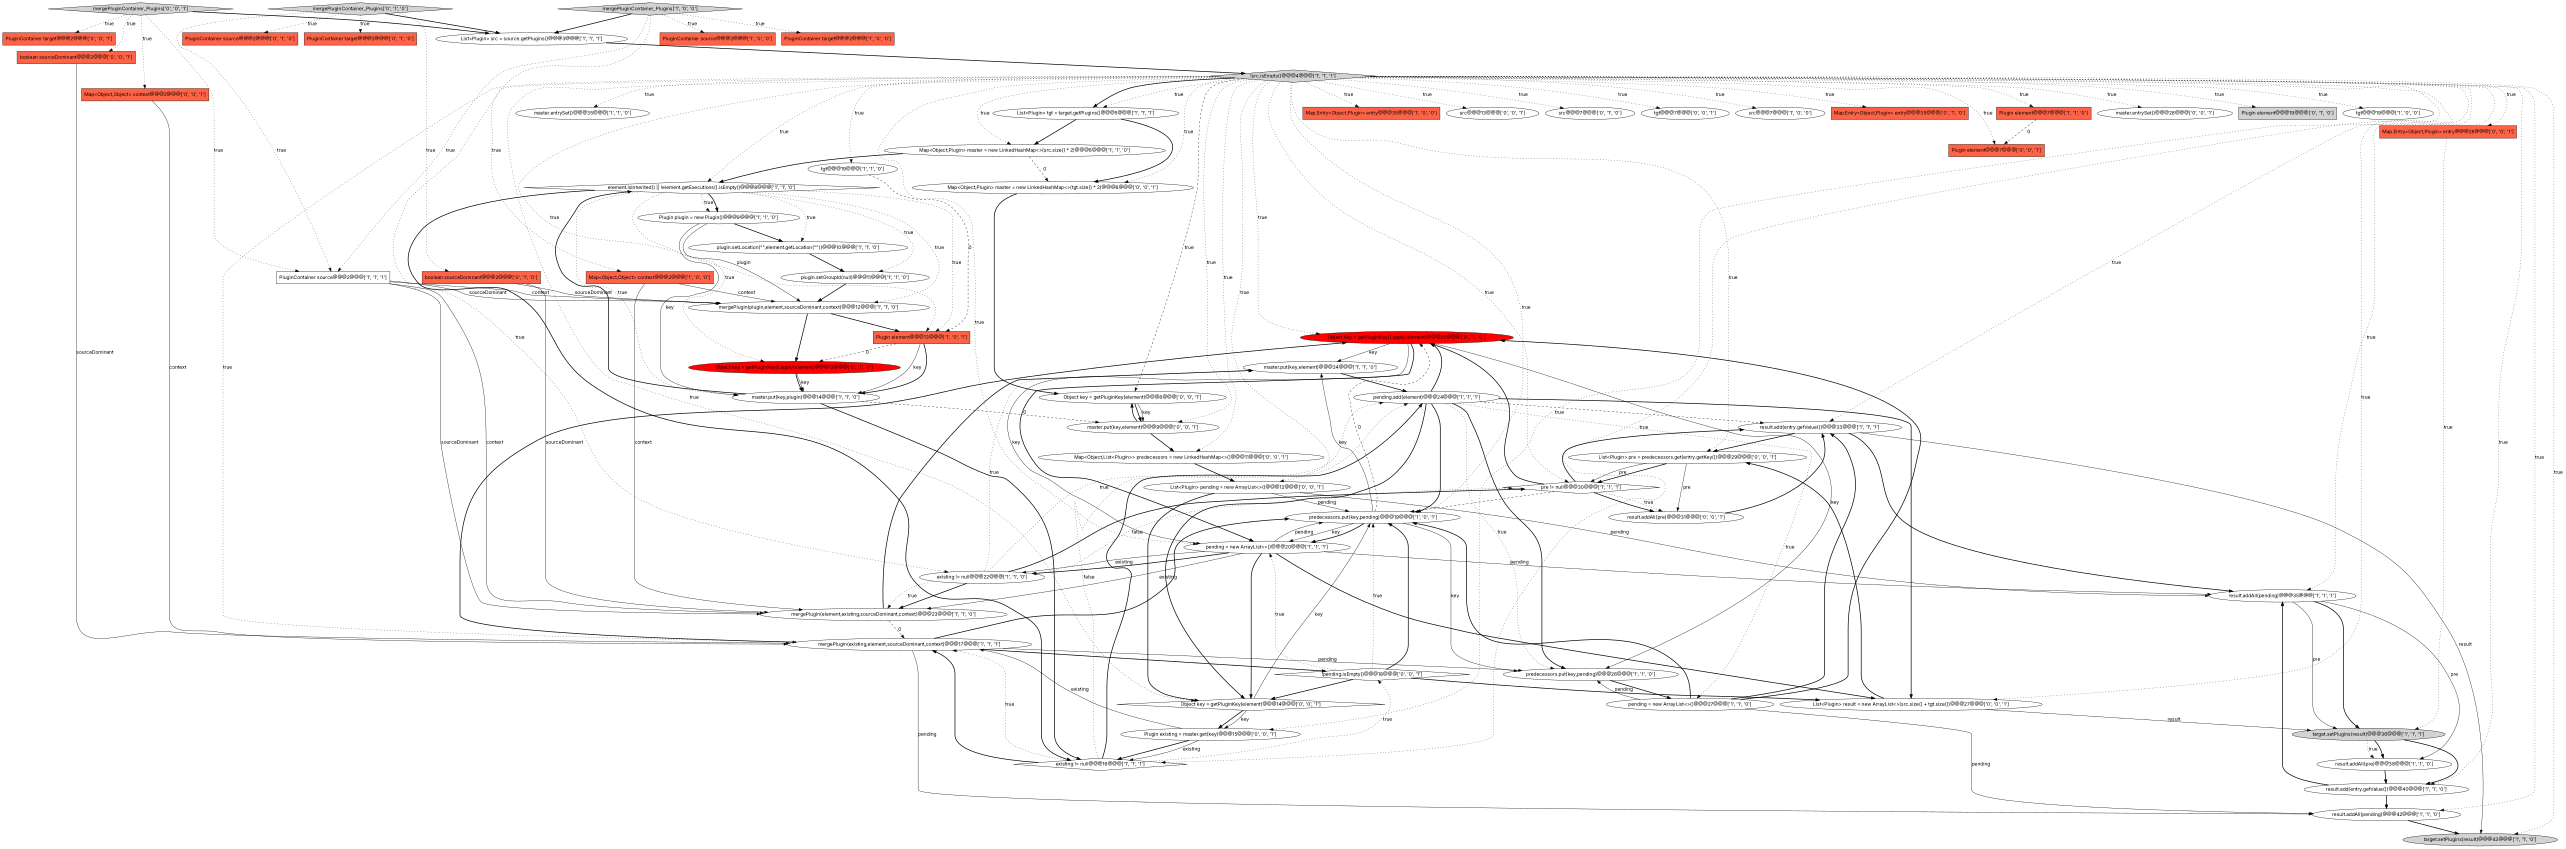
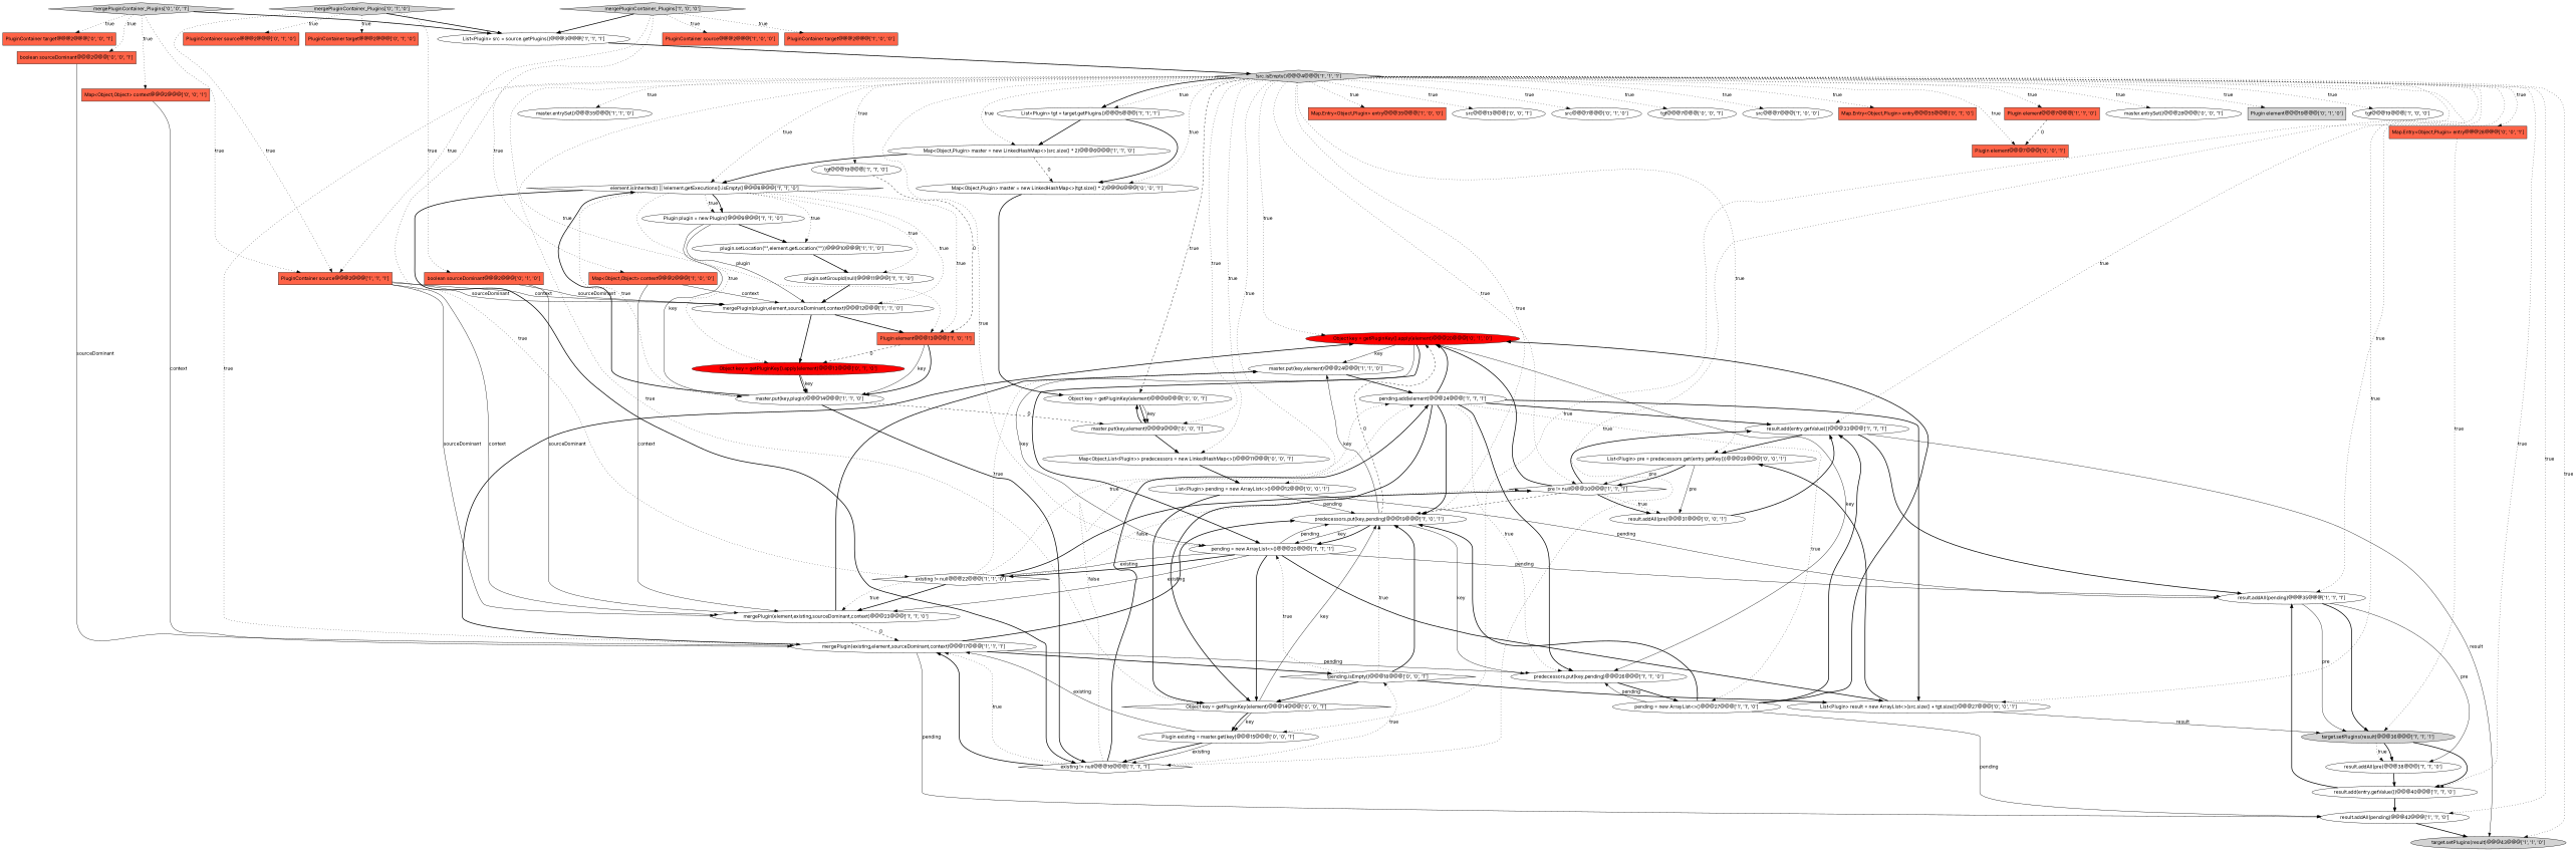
  digraph {
    fontname=Inter
    node [fillcolor=white fontname=Inter shape=ellipse style=filled]
    edge [fontname=Inter style=dotted]
    n1 [label="master.entrySet()@@@35@@@['1', '1', '0']"]
    n2 [fillcolor=red label="Object key = getPluginKey().apply(element)@@@20@@@['0', '1', '0']"]
    n3 [label="master.put(key,element)@@@24@@@['1', '1', '0']"]
    n4 [label="pending = new ArrayList<>()@@@20@@@['1', '1', '1']"]
    n5 [label="predecessors.put(key,pending)@@@26@@@['1', '1', '0']"]
    n6 [label="pending.add(element)@@@24@@@['1', '1', '1']"]
    n7 [label="mergePlugin(element,existing,sourceDominant,context)@@@23@@@['1', '1', '0']"]
    n8 [label="Object key = getPluginKey(element)@@@14@@@['0', '0', '1']" shape=diamond]
    n9 [label="result.addAll(pending)@@@35@@@['1', '1', '1']"]
    n10 [label="predecessors.put(key,pending)@@@19@@@['1', '0', '1']"]
    n11 [label="List<Plugin> result = new ArrayList<>(src.size() + tgt.size())@@@27@@@['0', '0', '1']"]
-   n12 [label="existing != null@@@22@@@['1', '1', '0']"]
+   n12 [label="existing != null@@@22@@@['1', '1', '0']" shape=diamond]
    n13 [label="pending = new ArrayList<>()@@@27@@@['1', '1', '0']"]
    n14 [label="Plugin existing = master.get(key)@@@15@@@['0', '0', '1']"]
    n15 [label="existing != null@@@16@@@['1', '1', '1']" shape=diamond]
    n16 [label="mergePlugin(existing,element,sourceDominant,context)@@@17@@@['1', '1', '1']"]
    n17 [label="!pending.isEmpty()@@@18@@@['0', '0', '1']" shape=diamond]
    n18 [label="result.addAll(pending)@@@42@@@['1', '1', '0']"]
    n19 [label="List<Plugin> src = source.getPlugins()@@@3@@@['1', '1', '1']"]
    n20 [fillcolor=lightgray label="!src.isEmpty()@@@4@@@['1', '1', '1']" shape=diamond]
    n21 [fillcolor=tomato label="Map.Entry<Object,Plugin> entry@@@35@@@['1', '0', '0']" shape=box]
    n22 [label="List<Plugin> tgt = target.getPlugins()@@@5@@@['1', '1', '1']"]
    n23 [label="Map<Object,Plugin> master = new LinkedHashMap<>(src.size() * 2)@@@6@@@['1', '1', '0']"]
    n24 [label="Map<Object,Plugin> master = new LinkedHashMap<>(tgt.size() * 2)@@@6@@@['0', '0', '1']"]
    n25 [label="src@@@13@@@['0', '0', '1']"]
    n26 [label="element.isInherited() || !element.getExecutions().isEmpty()@@@8@@@['1', '1', '0']" shape=diamond]
    n27 [fillcolor=tomato label="Plugin element@@@13@@@['1', '0', '1']" shape=box]
    n28 [label="List<Plugin> pending = new ArrayList<>()@@@12@@@['0', '0', '1']"]
    n29 [label="src@@@7@@@['0', '1', '0']"]
    n30 [label="result.add(entry.getValue())@@@33@@@['1', '1', '1']"]
    n31 [label="List<Plugin> pre = predecessors.get(entry.getKey())@@@29@@@['0', '0', '1']"]
    n32 [fillcolor=lightgray label="target.setPlugins(result)@@@43@@@['1', '1', '0']"]
    n33 [label="tgt@@@7@@@['0', '0', '1']"]
    n34 [label="pre != null@@@30@@@['1', '1', '1']" shape=diamond]
    n35 [label="master.put(key,element)@@@9@@@['0', '0', '1']"]
    n36 [label="Map<Object,List<Plugin>> predecessors = new LinkedHashMap<>()@@@11@@@['0', '0', '1']"]
    n37 [label="Object key = getPluginKey(element)@@@8@@@['0', '0', '1']"]
    n38 [label="tgt@@@19@@@['1', '1', '0']"]
    n39 [label="src@@@7@@@['1', '0', '0']"]
    n40 [label="result.add(entry.getValue())@@@40@@@['1', '1', '0']"]
    n41 [fillcolor=tomato label="Map.Entry<Object,Plugin> entry@@@35@@@['0', '1', '0']" shape=box]
    n42 [fillcolor=tomato label="Plugin element@@@7@@@['0', '0', '1']" shape=box]
    n43 [label="master.entrySet()@@@28@@@['0', '0', '1']"]
    n44 [fillcolor=tomato label="Plugin element@@@7@@@['1', '1', '0']" shape=box]
    n45 [fillcolor=lightgray label="Plugin element@@@19@@@['0', '1', '0']" shape=box]
    n46 [label="tgt@@@19@@@['1', '0', '0']"]
    n47 [fillcolor=tomato label="Map.Entry<Object,Plugin> entry@@@28@@@['0', '0', '1']" shape=box]
    n48 [label="plugin.setGroupId(null)@@@11@@@['1', '1', '0']"]
    n49 [label="mergePlugin(plugin,element,sourceDominant,context)@@@12@@@['1', '1', '0']"]
    n50 [label="plugin.setLocation(\"\",element.getLocation(\"\"))@@@10@@@['1', '1', '0']"]
    n51 [fillcolor=red label="Object key = getPluginKey().apply(element)@@@13@@@['0', '1', '0']"]
    n52 [label="Plugin plugin = new Plugin()@@@9@@@['1', '1', '0']"]
    n53 [label="master.put(key,plugin)@@@14@@@['1', '1', '0']"]
    n54 [fillcolor=tomato label="Map<Object,Object> context@@@2@@@['1', '0', '0']" shape=box]
    n55 [fillcolor=tomato label="boolean sourceDominant@@@2@@@['0', '0', '1']" shape=box]
    n56 [fillcolor=lightgray label="target.setPlugins(result)@@@36@@@['1', '1', '1']"]
    n57 [label="result.addAll(pre)@@@38@@@['1', '1', '0']"]
    n58 [fillcolor=lightgray label="mergePluginContainer_Plugins['0', '0', '1']" shape=diamond]
    n59 [fillcolor=tomato label="PluginContainer target@@@2@@@['0', '0', '1']" shape=box]
    n60 [fillcolor=tomato label="Map<Object,Object> context@@@2@@@['0', '0', '1']" shape=box]
-   n61 [label="PluginContainer source@@@2@@@['1', '1', '1']" shape=box]
+   n61 [fillcolor=tomato label="PluginContainer source@@@2@@@['1', '1', '1']" shape=box]
    n62 [fillcolor=tomato label="PluginContainer source@@@2@@@['0', '1', '0']" shape=box]
    n63 [fillcolor=lightgray label="mergePluginContainer_Plugins['0', '1', '0']" shape=diamond]
    n64 [fillcolor=tomato label="PluginContainer target@@@2@@@['0', '1', '0']" shape=box]
    n65 [fillcolor=tomato label="boolean sourceDominant@@@2@@@['0', '1', '0']" shape=box]
    n66 [fillcolor=lightgray label="mergePluginContainer_Plugins['1', '0', '0']" shape=diamond]
    n67 [fillcolor=tomato label="PluginContainer source@@@2@@@['1', '0', '0']" shape=box]
    n68 [fillcolor=tomato label="PluginContainer target@@@2@@@['1', '0', '0']" shape=box]
    n69 [label="result.addAll(pre)@@@31@@@['0', '0', '1']"]
    n2 -> n3 [label=key style=solid]
    n2 -> n4 [label=key style=solid]
    n2 -> n4 [style=bold]
    n2 -> n5 [label=key style=solid]
    n3 -> n6 [style=bold]
    n4 -> n7 [label=existing style=solid]
    n4 -> n8 [style=bold]
    n4 -> n9 [label=pending style=solid]
    n4 -> n10 [label=pending style=solid]
    n4 -> n11 [style=bold]
    n4 -> n12 [style=bold]
    n4 -> n12 [label=existing style=solid]
    n5 -> n13 [style=bold]
    n6 -> n2 [style=bold]
    n6 -> n5 [label=true]
    n6 -> n5 [style=bold]
    n6 -> n8 [style=bold]
    n6 -> n10 [style=bold]
    n6 -> n11 [style=bold]
    n6 -> n13 [label=true]
-   n6 -> n30 [style=dashed]
+   n6 -> n30 [style=bold]
    n7 -> n3 [style=bold]
    n7 -> n16 [label=0 style=dashed]
    n8 -> n10 [label=key style=solid]
    n8 -> n14 [style=bold]
    n8 -> n14 [label=key style=solid]
    n9 -> n56 [label=pre style=solid]
    n9 -> n56 [style=bold]
    n9 -> n57 [label=pre style=solid]
    n10 -> n2 [label=0 style=dashed]
    n10 -> n3 [label=key style=solid]
    n10 -> n4 [label=key style=solid]
    n10 -> n4 [style=bold]
    n10 -> n5 [label=key style=solid]
    n11 -> n31 [style=bold]
    n11 -> n56 [label=result style=solid]
    n12 -> n3 [label=true]
    n12 -> n6 [label=true]
    n12 -> n7 [style=bold]
    n12 -> n7 [label=true]
    n12 -> n34 [label=false]
    n12 -> n34 [style=bold]
    n13 -> n2 [style=bold]
    n13 -> n5 [label=pending style=solid]
    n13 -> n10 [style=bold]
    n13 -> n18 [label=pending style=solid]
    n13 -> n30 [style=bold]
    n14 -> n15 [label=existing style=solid]
    n14 -> n15 [style=bold]
    n14 -> n16 [label=existing style=solid]
    n15 -> n6 [label=false]
    n15 -> n6 [style=bold]
    n15 -> n16 [style=bold]
    n15 -> n16 [label=true]
    n15 -> n17 [label=true]
    n16 -> n2 [style=bold]
    n16 -> n5 [label=pending style=solid]
    n16 -> n10 [style=bold]
    n16 -> n17 [style=bold]
    n16 -> n18 [label=pending style=solid]
    n17 -> n4 [label=true]
    n17 -> n8 [style=bold]
    n17 -> n10 [label=true]
    n17 -> n10 [style=bold]
    n17 -> n11 [style=bold]
    n18 -> n32 [style=bold]
    n19 -> n20 [style=bold]
    n20 -> n1 [label=true]
    n20 -> n2 [label=true]
    n20 -> n4 [label=true]
    n20 -> n8 [label=true]
    n20 -> n9 [label=true]
    n20 -> n10 [label=true]
    n20 -> n11 [label=true]
    n20 -> n12 [label=true]
    n20 -> n14 [label=true]
    n20 -> n15 [label=true]
    n20 -> n16 [label=true]
    n20 -> n18 [label=true]
    n20 -> n21 [label=true]
    n20 -> n22 [style=bold]
    n20 -> n22 [label=true]
    n20 -> n23 [label=true]
    n20 -> n24 [label=true]
    n20 -> n25 [label=true]
    n20 -> n26 [label=true]
    n20 -> n27 [label=true]
    n20 -> n28 [label=true]
    n20 -> n29 [label=true]
    n20 -> n30 [label=true]
    n20 -> n31 [label=true]
    n20 -> n32 [label=true]
    n20 -> n33 [label=true]
    n20 -> n34 [label=true]
    n20 -> n35 [label=true]
    n20 -> n36 [label=true]
    n20 -> n37 [label=true style=dashed]
    n20 -> n38 [label=true]
    n20 -> n39 [label=true]
    n20 -> n40 [label=true]
    n20 -> n41 [label=true]
    n20 -> n42 [label=true]
    n20 -> n43 [label=true]
    n20 -> n44 [label=true]
    n20 -> n45 [label=true]
    n20 -> n46 [label=true]
    n20 -> n47 [label=true]
    n22 -> n23 [style=bold]
    n22 -> n24 [style=bold]
    n23 -> n24 [label=0 style=dashed]
    n23 -> n26 [style=bold]
    n24 -> n37 [style=bold]
    n26 -> n15 [style=bold]
    n26 -> n27 [label=true]
    n26 -> n48 [label=true]
    n26 -> n49 [label=true]
    n26 -> n50 [label=true]
    n26 -> n51 [label=true]
    n26 -> n52 [label=true]
    n26 -> n52 [style=bold]
    n26 -> n53 [label=true]
    n27 -> n51 [label=0 style=dashed]
    n27 -> n53 [label=key style=solid]
    n27 -> n53 [style=bold]
    n28 -> n8 [style=bold]
    n28 -> n9 [label=pending style=solid]
    n28 -> n10 [label=pending style=solid]
    n30 -> n9 [style=bold]
    n30 -> n31 [style=bold]
    n30 -> n32 [label=result style=solid]
    n31 -> n34 [style=bold]
    n31 -> n34 [label=pre style=solid]
    n31 -> n69 [label=pre style=solid]
    n34 -> n2 [style=bold]
    n34 -> n10 [style=dashed]
    n34 -> n30 [style=bold]
    n34 -> n69 [label=true]
    n34 -> n69 [style=bold]
    n35 -> n36 [style=bold]
    n35 -> n37 [style=bold]
    n36 -> n28 [style=bold]
    n37 -> n35 [style=bold]
    n37 -> n35 [label=key style=solid]
    n38 -> n27 [label=0 style=dashed]
    n40 -> n9 [style=bold]
    n40 -> n18 [style=bold]
    n44 -> n42 [label=0 style=dashed]
    n47 -> n56 [label=true]
    n48 -> n49 [style=bold]
    n49 -> n27 [style=bold]
    n49 -> n51 [style=bold]
    n50 -> n48 [style=bold]
    n51 -> n53 [label=key style=solid]
    n51 -> n53 [style=bold]
    n52 -> n49 [label=plugin style=solid]
    n52 -> n50 [style=bold]
    n52 -> n53 [label=key style=solid]
    n53 -> n15 [style=bold]
    n53 -> n26 [style=bold]
    n53 -> n35 [label=0 style=dashed]
    n54 -> n7 [label=context style=solid]
    n54 -> n49 [label=context style=solid]
    n55 -> n16 [label=sourceDominant style=solid]
    n56 -> n40 [style=bold]
    n56 -> n57 [style=bold]
    n56 -> n57 [label=true]
    n57 -> n40 [style=bold]
    n58 -> n19 [style=bold]
    n58 -> n55 [label=true]
    n58 -> n59 [label=true]
    n58 -> n60 [label=true]
    n58 -> n61 [label=true]
    n60 -> n16 [label=context style=solid]
    n61 -> n7 [label=sourceDominant style=solid]
    n61 -> n7 [label=context style=solid]
    n61 -> n49 [label=context style=solid]
    n61 -> n49 [label=sourceDominant style=solid]
    n63 -> n19 [style=bold]
    n63 -> n61 [label=true]
    n63 -> n62 [label=true]
    n63 -> n64 [label=true]
    n63 -> n65 [label=true]
    n65 -> n7 [label=sourceDominant style=solid]
    n65 -> n49 [label=sourceDominant style=solid]
    n66 -> n19 [style=bold]
    n66 -> n54 [label=true]
    n66 -> n61 [label=true]
    n66 -> n67 [label=true]
    n66 -> n68 [label=true]
    n69 -> n30 [style=bold]
  }
